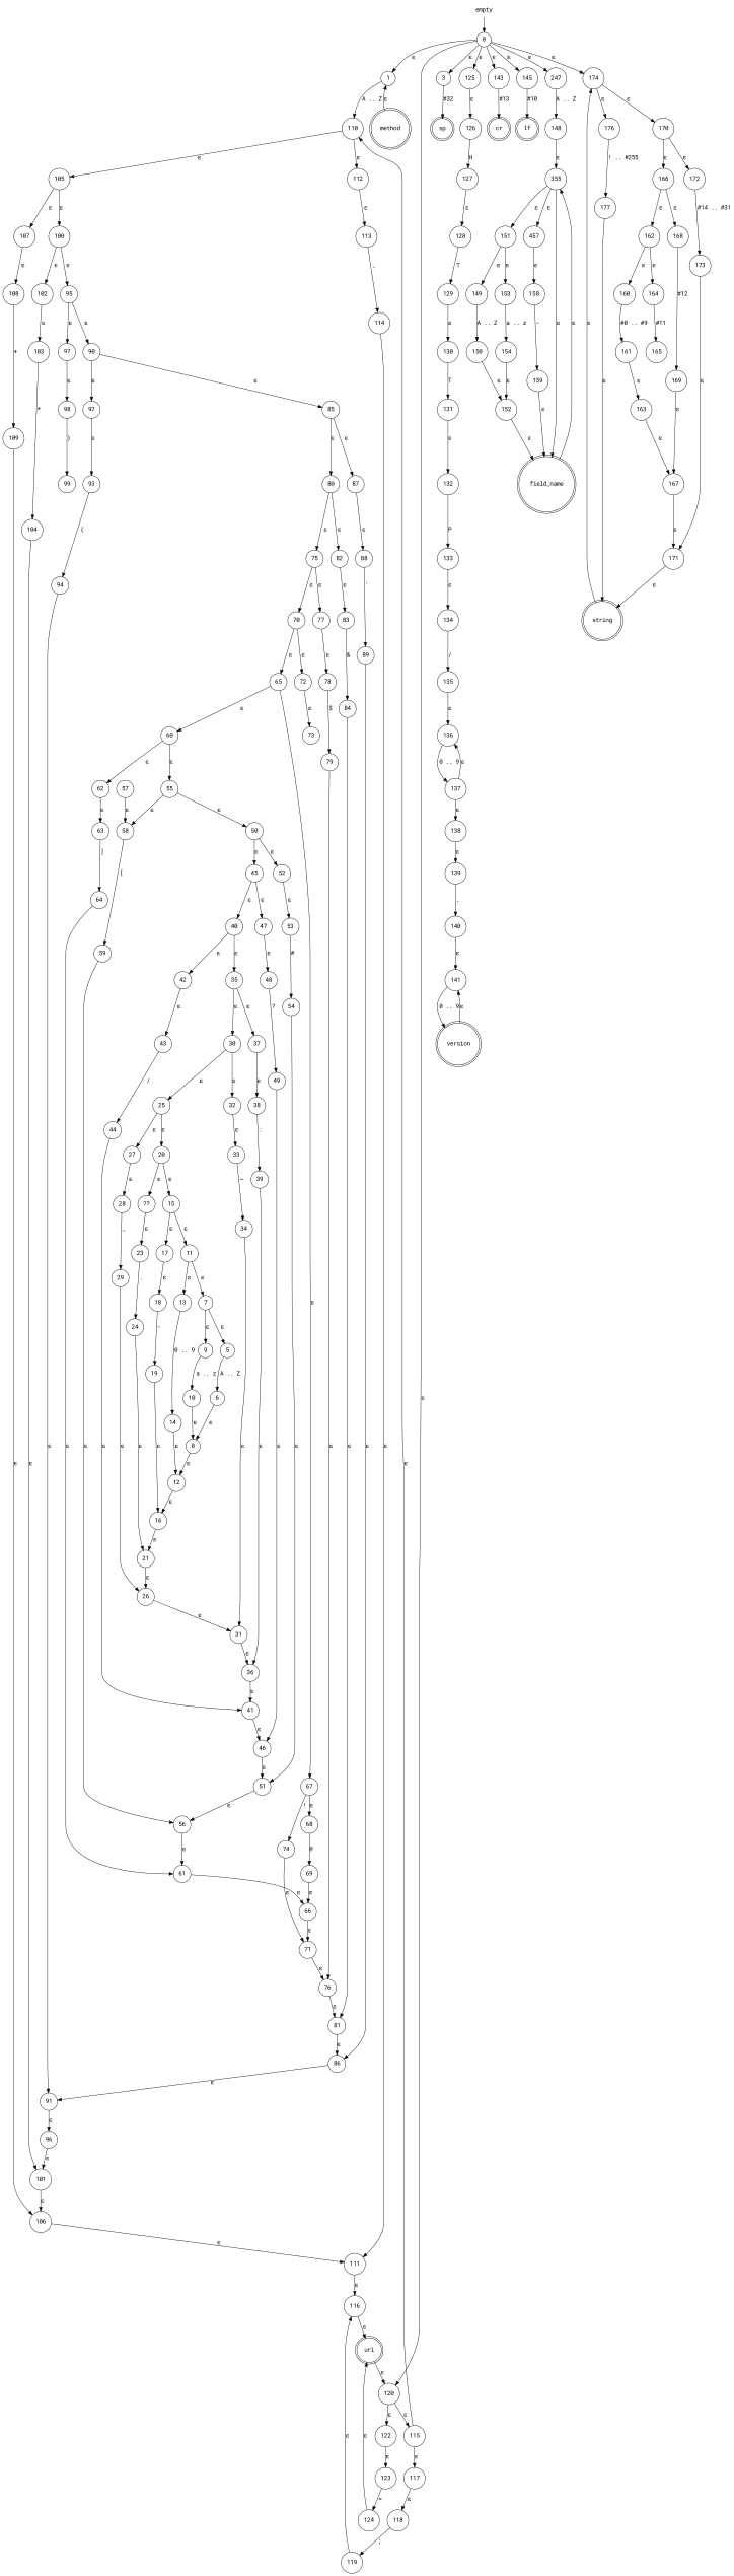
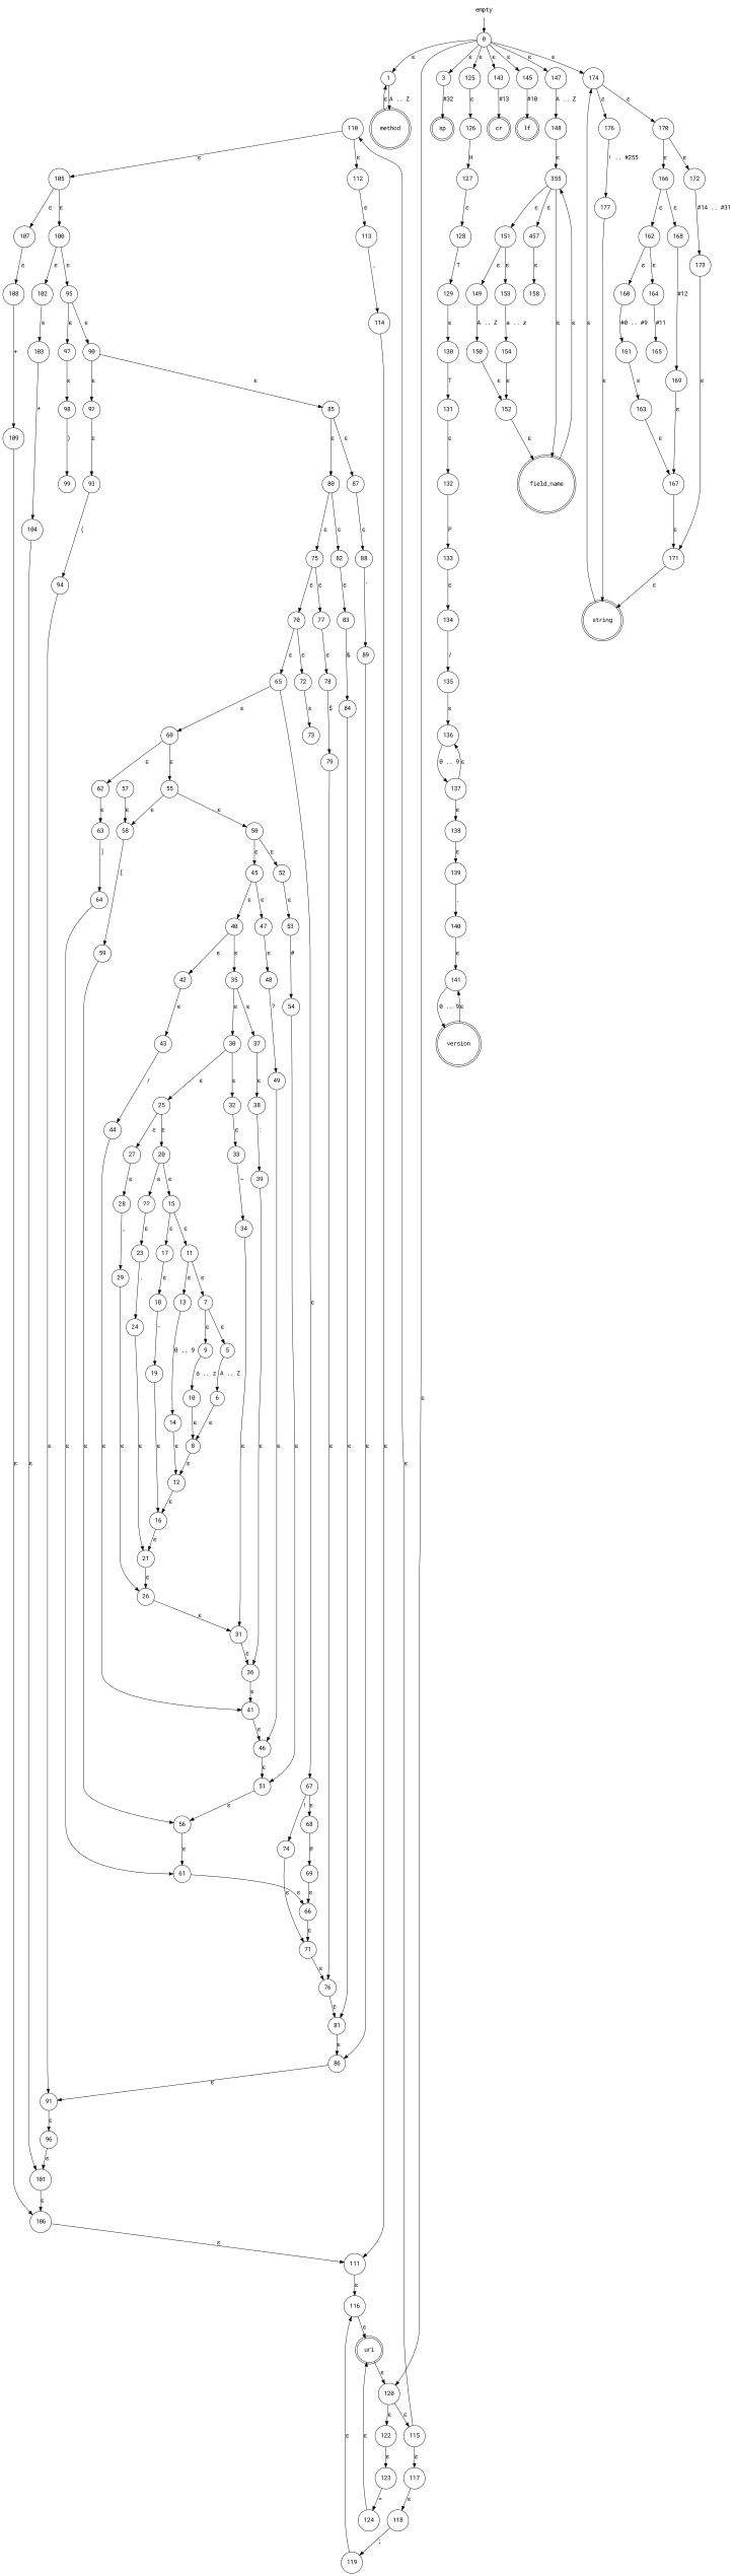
  digraph {
    fontname="Roboto Mono"
    rankdir=TB
    node [fontname="Roboto Mono" shape=circle]
    edge [fontname="Roboto Mono"]
    n1 [label=0]
    n2 [label=1]
    n3 [label=3]
    n4 [label=120]
    n5 [label=125]
    n6 [label=143]
    n7 [label=145]
-   n8 [label=247]
+   n8 [label=147]
    n9 [label=174]
    n10 [label="method\n" shape=doublecircle]
    n11 [label="sp\n" shape=doublecircle]
    n12 [label=115]
    n13 [label=122]
    n14 [label=126]
    n15 [label="cr\n" shape=doublecircle]
    n16 [label="lf\n" shape=doublecircle]
    n17 [label=148]
    n18 [label=170]
    n19 [label=176]
    n20 [label=110]
    n21 [label=117]
    n22 [label=123]
    n23 [label=127]
    n24 [label=355]
    n25 [label=166]
    n26 [label=172]
    n27 [label=177]
    n28 [label=5]
    n29 [label=6]
    n30 [label=8]
    n31 [label=12]
    n32 [label=16]
    n33 [label=7]
    n34 [label=9]
    n35 [label=10]
    n36 [label=21]
    n37 [label=11]
    n38 [label=13]
    n39 [label=14]
    n40 [label=26]
    n41 [label=15]
    n42 [label=17]
    n43 [label=18]
    n44 [label=19]
    n45 [label=31]
    n46 [label=20]
    n47 [label=22]
    n48 [label=23]
    n49 [label=24]
    n50 [label=36]
    n51 [label=25]
    n52 [label=27]
    n53 [label=28]
    n54 [label=29]
    n55 [label=41]
    n56 [label=30]
    n57 [label=32]
    n58 [label=33]
    n59 [label=34]
    n60 [label=46]
    n61 [label=35]
    n62 [label=37]
    n63 [label=38]
    n64 [label=39]
    n65 [label=51]
    n66 [label=40]
    n67 [label=42]
    n68 [label=43]
    n69 [label=44]
    n70 [label=56]
    n71 [label=45]
    n72 [label=47]
    n73 [label=48]
    n74 [label=49]
    n75 [label=61]
    n76 [label=50]
    n77 [label=52]
    n78 [label=53]
    n79 [label=54]
    n80 [label=66]
    n81 [label=55]
    n82 [label=58]
    n83 [label=57]
    n84 [label=59]
    n85 [label=71]
    n86 [label=60]
    n87 [label=62]
    n88 [label=63]
    n89 [label=64]
    n90 [label=76]
    n91 [label=65]
    n92 [label=67]
    n93 [label=68]
    n94 [label=74]
    n95 [label=69]
    n96 [label=81]
    n97 [label=70]
    n98 [label=72]
    n99 [label=73]
    n100 [label=86]
    n101 [label=75]
    n102 [label=77]
    n103 [label=78]
    n104 [label=79]
    n105 [label=91]
    n106 [label=80]
    n107 [label=82]
    n108 [label=83]
    n109 [label=84]
    n110 [label=96]
    n111 [label=85]
    n112 [label=87]
    n113 [label=88]
    n114 [label=89]
    n115 [label=101]
    n116 [label=90]
    n117 [label=92]
    n118 [label=93]
    n119 [label=94]
    n120 [label=106]
    n121 [label=95]
    n122 [label=97]
    n123 [label=98]
    n124 [label=99]
    n125 [label=111]
    n126 [label=100]
    n127 [label=102]
    n128 [label=103]
    n129 [label=104]
    n130 [label=116]
    n131 [label=105]
    n132 [label=107]
    n133 [label=108]
    n134 [label=109]
    n135 [label="uri\n" shape=doublecircle]
    n136 [label=112]
    n137 [label=113]
    n138 [label=114]
    n139 [label=118]
    n140 [label=119]
    n141 [label=124]
    n142 [label=128]
    n143 [label=129]
    n144 [label=130]
    n145 [label=131]
    n146 [label=132]
    n147 [label=133]
    n148 [label=134]
    n149 [label=135]
    n150 [label=136]
    n151 [label=137]
    n152 [label=138]
    n153 [label=139]
    n154 [label=140]
    n155 [label=141]
    n156 [label="version\n" shape=doublecircle]
    n157 [label=151]
    n158 [label="field_name\n" shape=doublecircle]
    n159 [label=457]
    n160 [label=149]
    n161 [label=153]
    n162 [label=158]
    n163 [label=150]
    n164 [label=152]
    n165 [label=154]
-   n166 [label=159]
    n167 [label=160]
    n168 [label=161]
    n169 [label=163]
    n170 [label=167]
    n171 [label=171]
    n172 [label=162]
    n173 [label=164]
    n174 [label=165]
    n175 [label="string\n" shape=doublecircle]
    n176 [label=168]
    n177 [label=169]
    n178 [label=173]
    empty [shape=none]
    n1 -> n2 [label="ε"]
    n1 -> n3 [label="ε"]
    n1 -> n4 [label="ε"]
    n1 -> n5 [label="ε"]
    n1 -> n6 [label="ε"]
    n1 -> n7 [label="ε"]
    n1 -> n8 [label="ε"]
    n1 -> n9 [label="ε"]
-   n2 -> n20 [label="A .. Z"]
+   n2 -> n10 [label="A .. Z"]
    n3 -> n11 [label="#32"]
    n4 -> n12 [label="ε"]
    n4 -> n13 [label="ε"]
    n5 -> n14 [label="ε"]
    n6 -> n15 [label="#13"]
    n7 -> n16 [label="#10"]
    n8 -> n17 [label="A .. Z"]
    n9 -> n18 [label="ε"]
    n9 -> n19 [label="ε"]
    n10 -> n2 [label="ε"]
    n12 -> n20 [label="ε"]
    n12 -> n21 [label="ε"]
    n13 -> n22 [label="ε"]
    n14 -> n23 [label=H]
    n17 -> n24 [label="ε"]
    n18 -> n25 [label="ε"]
    n18 -> n26 [label="ε"]
    n19 -> n27 [label="! .. #255"]
    n20 -> n131 [label="ε"]
    n20 -> n136 [label="ε"]
    n21 -> n139 [label="ε"]
    n22 -> n141 [label="="]
    n23 -> n142 [label="ε"]
    n24 -> n157 [label="ε"]
    n24 -> n158 [label="ε"]
    n24 -> n159 [label="ε"]
    n25 -> n172 [label="ε"]
    n25 -> n176 [label="ε"]
    n26 -> n178 [label="#14 .. #31"]
    n27 -> n175 [label="ε"]
    n28 -> n29 [label="A .. Z"]
    n29 -> n30 [label="ε"]
    n30 -> n31 [label="ε"]
    n31 -> n32 [label="ε"]
    n32 -> n36 [label="ε"]
    n33 -> n28 [label="ε"]
    n33 -> n34 [label="ε"]
    n34 -> n35 [label="a .. z"]
    n35 -> n30 [label="ε"]
    n36 -> n40 [label="ε"]
    n37 -> n33 [label="ε"]
    n37 -> n38 [label="ε"]
    n38 -> n39 [label="0 .. 9"]
    n39 -> n31 [label="ε"]
    n40 -> n45 [label="ε"]
    n41 -> n37 [label="ε"]
    n41 -> n42 [label="ε"]
    n42 -> n43 [label="ε"]
    n43 -> n44 [label="-"]
    n44 -> n32 [label="ε"]
    n45 -> n50 [label="ε"]
    n46 -> n41 [label="ε"]
    n46 -> n47 [label="ε"]
    n47 -> n48 [label="ε"]
    n48 -> n49 [label="."]
    n49 -> n36 [label="ε"]
    n50 -> n55 [label="ε"]
    n51 -> n46 [label="ε"]
    n51 -> n52 [label="ε"]
    n52 -> n53 [label="ε"]
    n53 -> n54 [label=_]
    n54 -> n40 [label="ε"]
    n55 -> n60 [label="ε"]
    n56 -> n51 [label="ε"]
    n56 -> n57 [label="ε"]
    n57 -> n58 [label="ε"]
    n58 -> n59 [label="~"]
    n59 -> n45 [label="ε"]
    n60 -> n65 [label="ε"]
    n61 -> n56 [label="ε"]
    n61 -> n62 [label="ε"]
    n62 -> n63 [label="ε"]
    n63 -> n64 [label=":"]
    n64 -> n50 [label="ε"]
    n65 -> n70 [label="ε"]
    n66 -> n61 [label="ε"]
    n66 -> n67 [label="ε"]
    n67 -> n68 [label="ε"]
    n68 -> n69 [label="/"]
    n69 -> n55 [label="ε"]
    n70 -> n75 [label="ε"]
    n71 -> n66 [label="ε"]
    n71 -> n72 [label="ε"]
    n72 -> n73 [label="ε"]
    n73 -> n74 [label="?"]
    n74 -> n60 [label="ε"]
    n75 -> n80 [label="ε"]
    n76 -> n71 [label="ε"]
    n76 -> n77 [label="ε"]
    n77 -> n78 [label="ε"]
    n78 -> n79 [label="#"]
    n79 -> n65 [label="ε"]
    n80 -> n85 [label="ε"]
    n81 -> n76 [label="ε"]
    n81 -> n82 [label="ε"]
    n82 -> n84 [label="["]
    n83 -> n82 [label="ε"]
    n84 -> n70 [label="ε"]
    n85 -> n90 [label="ε"]
    n86 -> n81 [label="ε"]
    n86 -> n87 [label="ε"]
    n87 -> n88 [label="ε"]
    n88 -> n89 [label="]"]
    n89 -> n75 [label="ε"]
    n90 -> n96 [label="ε"]
    n91 -> n86 [label="ε"]
    n91 -> n92 [label="ε"]
    n92 -> n93 [label="ε"]
    n92 -> n94 [label="!"]
    n93 -> n95 [label="@"]
    n94 -> n85 [label="ε"]
    n95 -> n80 [label="ε"]
    n96 -> n100 [label="ε"]
    n97 -> n91 [label="ε"]
    n97 -> n98 [label="ε"]
    n98 -> n99 [label="ε"]
    n100 -> n105 [label="ε"]
    n101 -> n97 [label="ε"]
    n101 -> n102 [label="ε"]
    n102 -> n103 [label="ε"]
    n103 -> n104 [label="$"]
    n104 -> n90 [label="ε"]
    n105 -> n110 [label="ε"]
    n106 -> n101 [label="ε"]
    n106 -> n107 [label="ε"]
    n107 -> n108 [label="ε"]
    n108 -> n109 [label="&"]
    n109 -> n96 [label="ε"]
    n110 -> n115 [label="ε"]
    n111 -> n106 [label="ε"]
    n111 -> n112 [label="ε"]
    n112 -> n113 [label="ε"]
    n113 -> n114 [label="\'"]
    n114 -> n100 [label="ε"]
    n115 -> n120 [label="ε"]
    n116 -> n111 [label="ε"]
    n116 -> n117 [label="ε"]
    n117 -> n118 [label="ε"]
    n118 -> n119 [label="("]
    n119 -> n105 [label="ε"]
    n120 -> n125 [label="ε"]
    n121 -> n116 [label="ε"]
    n121 -> n122 [label="ε"]
    n122 -> n123 [label="ε"]
    n123 -> n124 [label=")"]
    n125 -> n130 [label="ε"]
    n126 -> n121 [label="ε"]
    n126 -> n127 [label="ε"]
    n127 -> n128 [label="ε"]
    n128 -> n129 [label="*"]
    n129 -> n115 [label="ε"]
    n130 -> n135 [label="ε"]
    n131 -> n126 [label="ε"]
    n131 -> n132 [label="ε"]
    n132 -> n133 [label="ε"]
    n133 -> n134 [label="+"]
    n134 -> n120 [label="ε"]
    n135 -> n4 [label="ε"]
    n136 -> n137 [label="ε"]
    n137 -> n138 [label=","]
    n138 -> n125 [label="ε"]
    n139 -> n140 [label=";"]
    n140 -> n130 [label="ε"]
    n141 -> n135 [label="ε"]
    n142 -> n143 [label=T]
    n143 -> n144 [label="ε"]
    n144 -> n145 [label=T]
    n145 -> n146 [label="ε"]
    n146 -> n147 [label=P]
    n147 -> n148 [label="ε"]
    n148 -> n149 [label="/"]
    n149 -> n150 [label="ε"]
    n150 -> n151 [label="0 .. 9"]
    n151 -> n150 [label="ε"]
    n151 -> n152 [label="ε"]
    n152 -> n153 [label="ε"]
    n153 -> n154 [label="."]
    n154 -> n155 [label="ε"]
    n155 -> n156 [label="0 .. 9"]
    n156 -> n155 [label="ε"]
    n157 -> n160 [label="ε"]
    n157 -> n161 [label="ε"]
    n158 -> n24 [label="ε"]
    n159 -> n162 [label="ε"]
    n160 -> n163 [label="A .. Z"]
    n161 -> n165 [label="a .. z"]
-   n162 -> n166 [label="-"]
    n163 -> n164 [label="ε"]
    n164 -> n158 [label="ε"]
    n165 -> n164 [label="ε"]
-   n166 -> n158 [label="ε"]
    n167 -> n168 [label="#0 .. #9"]
    n168 -> n169 [label="ε"]
    n169 -> n170 [label="ε"]
    n170 -> n171 [label="ε"]
    n171 -> n175 [label="ε"]
    n172 -> n167 [label="ε"]
    n172 -> n173 [label="ε"]
    n173 -> n174 [label="#11"]
    n175 -> n9 [label="ε"]
    n176 -> n177 [label="#12"]
    n177 -> n170 [label="ε"]
    n178 -> n171 [label="ε"]
    empty -> n1
  }
